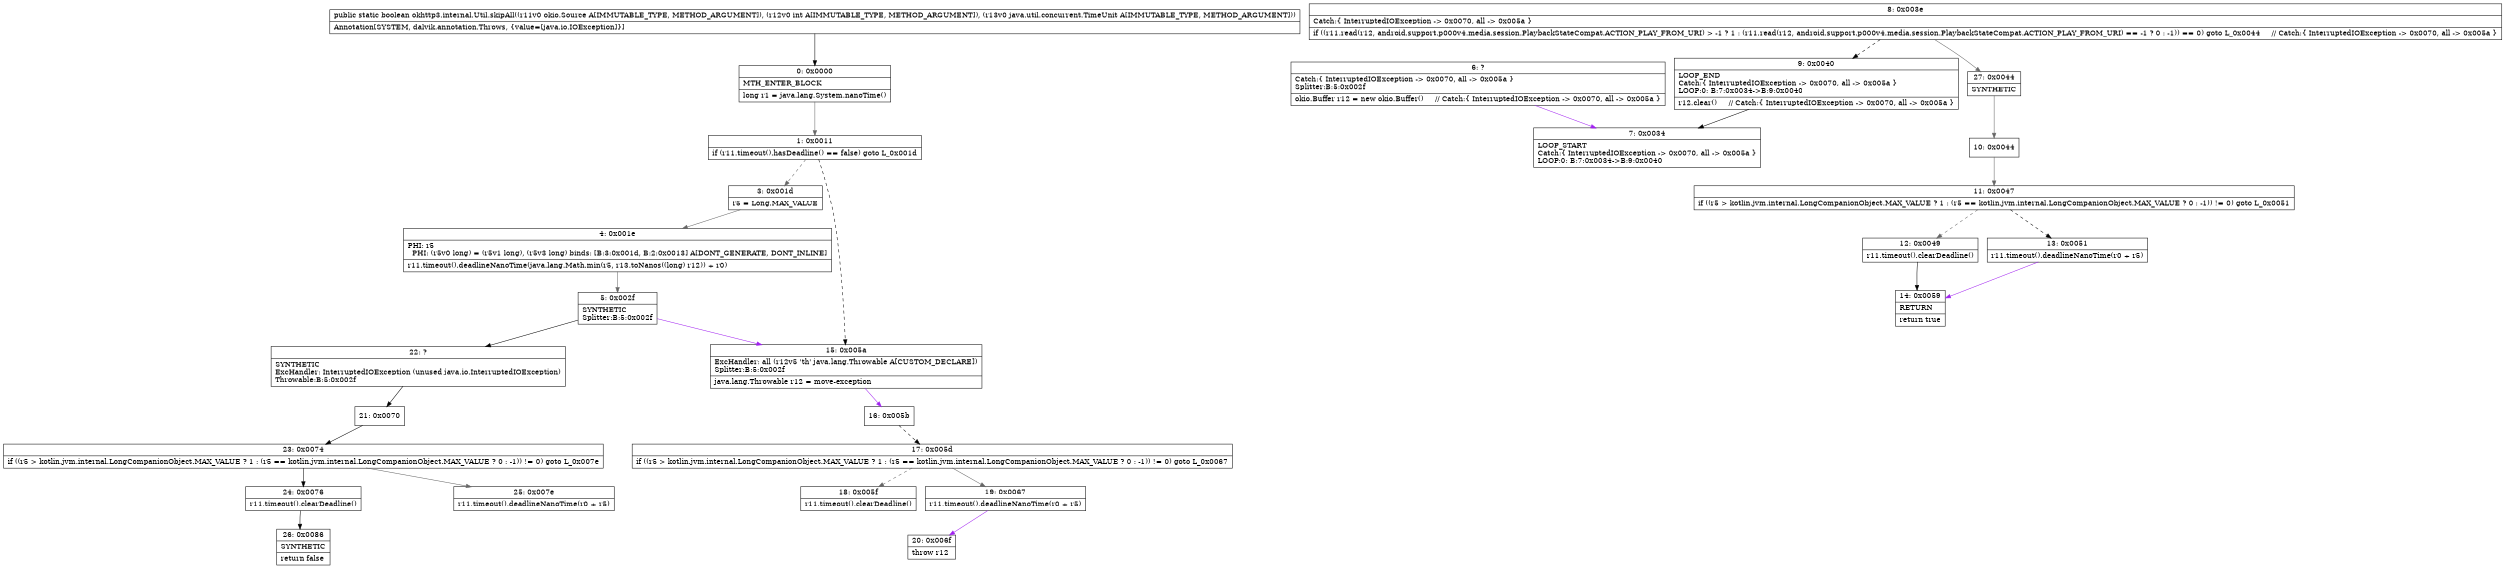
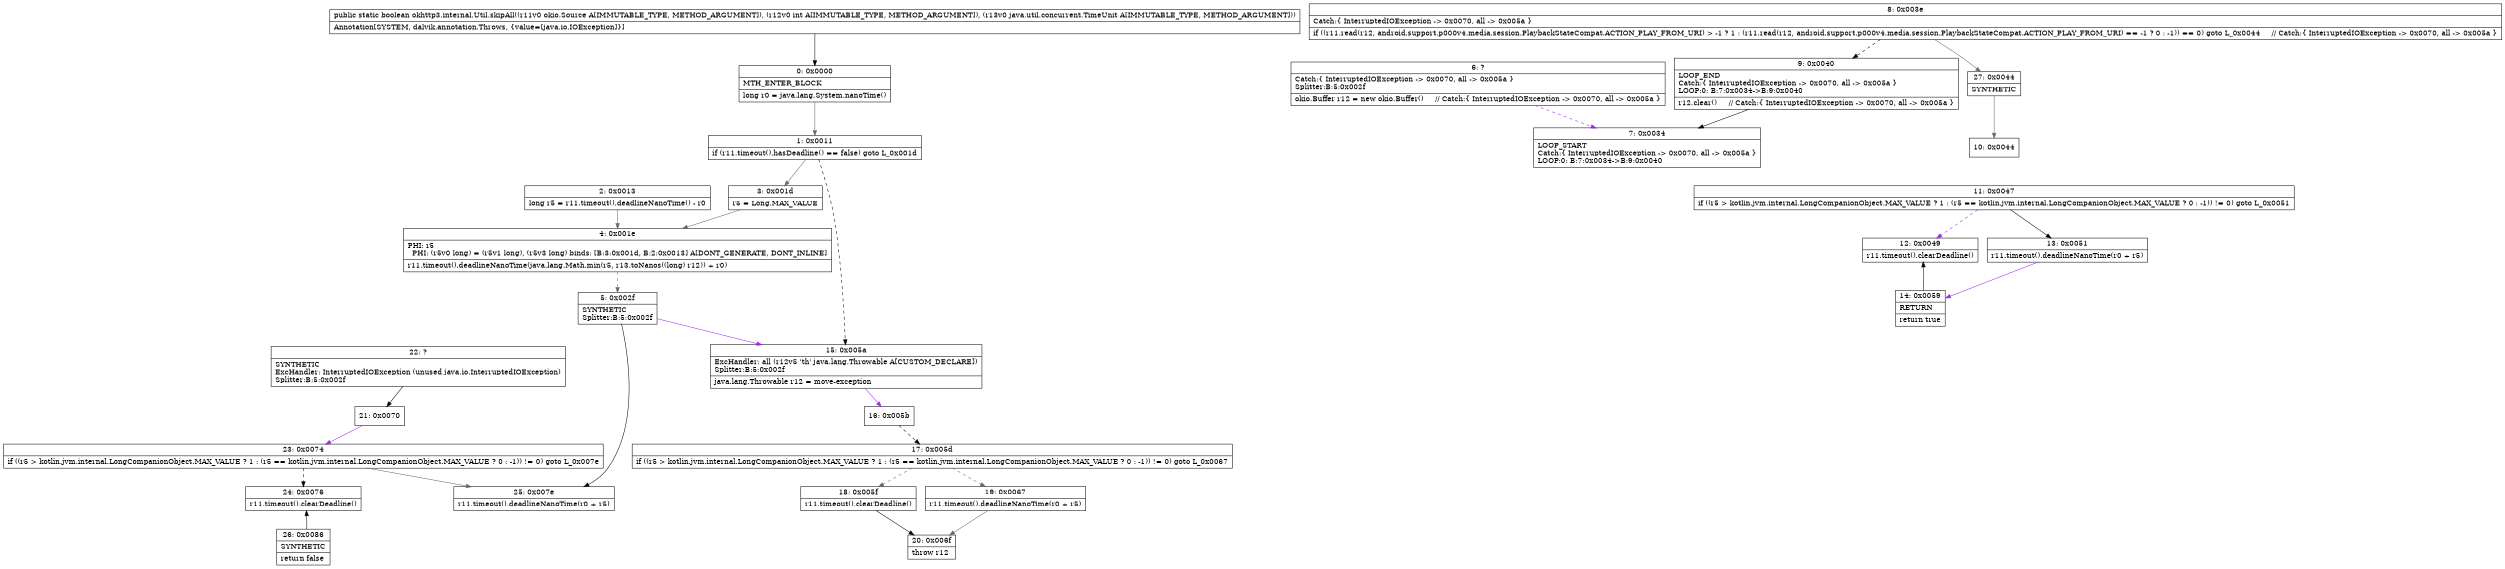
  digraph {
    node [shape=record]
    edge [color=gray40]
-   n1 [label="{0\:\ 0x0000|MTH_ENTER_BLOCK\l|long r1 = java.lang.System.nanoTime()\l}"]
+   n1 [label="{0\:\ 0x0000|MTH_ENTER_BLOCK\l|long r0 = java.lang.System.nanoTime()\l}"]
    n2 [label="{1\:\ 0x0011|if (r11.timeout().hasDeadline() == false) goto L_0x001d\l}"]
    n3 [label="{3\:\ 0x001d|r5 = Long.MAX_VALUE\l}"]
    n4 [label="{15\:\ 0x005a|ExcHandler: all (r12v5 'th' java.lang.Throwable A[CUSTOM_DECLARE])\lSplitter:B:5:0x002f\l|java.lang.Throwable r12 = move\-exception\l}"]
+   n5 [label="{2\:\ 0x0013|long r5 = r11.timeout().deadlineNanoTime() \- r0\l}"]
    n6 [label="{4\:\ 0x001e|PHI: r5 \l  PHI: (r5v0 long) = (r5v1 long), (r5v3 long) binds: [B:3:0x001d, B:2:0x0013] A[DONT_GENERATE, DONT_INLINE]\l|r11.timeout().deadlineNanoTime(java.lang.Math.min(r5, r13.toNanos((long) r12)) + r0)\l}"]
    n7 [label="{5\:\ 0x002f|SYNTHETIC\lSplitter:B:5:0x002f\l}"]
-   n8 [label="{22\:\ ?|SYNTHETIC\lExcHandler: InterruptedIOException (unused java.io.InterruptedIOException)\lThrowable:B:5:0x002f\l}"]
+   n8 [label="{22\:\ ?|SYNTHETIC\lExcHandler: InterruptedIOException (unused java.io.InterruptedIOException)\lSplitter:B:5:0x002f\l}"]
    n9 [label="{6\:\ ?|Catch:\{ InterruptedIOException \-\> 0x0070, all \-\> 0x005a \}\lSplitter:B:5:0x002f\l|okio.Buffer r12 = new okio.Buffer()     \/\/ Catch:\{ InterruptedIOException \-\> 0x0070, all \-\> 0x005a \}\l}"]
    n10 [label="{7\:\ 0x0034|LOOP_START\lCatch:\{ InterruptedIOException \-\> 0x0070, all \-\> 0x005a \}\lLOOP:0: B:7:0x0034\-\>B:9:0x0040\l}"]
    n11 [label="{16\:\ 0x005b}"]
    n12 [label="{21\:\ 0x0070}"]
    n13 [label="{8\:\ 0x003e|Catch:\{ InterruptedIOException \-\> 0x0070, all \-\> 0x005a \}\l|if ((r11.read(r12, android.support.p000v4.media.session.PlaybackStateCompat.ACTION_PLAY_FROM_URI) \> \-1 ? 1 : (r11.read(r12, android.support.p000v4.media.session.PlaybackStateCompat.ACTION_PLAY_FROM_URI) == \-1 ? 0 : \-1)) == 0) goto L_0x0044     \/\/ Catch:\{ InterruptedIOException \-\> 0x0070, all \-\> 0x005a \}\l}"]
    n14 [label="{9\:\ 0x0040|LOOP_END\lCatch:\{ InterruptedIOException \-\> 0x0070, all \-\> 0x005a \}\lLOOP:0: B:7:0x0034\-\>B:9:0x0040\l|r12.clear()     \/\/ Catch:\{ InterruptedIOException \-\> 0x0070, all \-\> 0x005a \}\l}"]
    n15 [label="{27\:\ 0x0044|SYNTHETIC\l}"]
    n16 [label="{10\:\ 0x0044}"]
    n17 [label="{11\:\ 0x0047|if ((r5 \> kotlin.jvm.internal.LongCompanionObject.MAX_VALUE ? 1 : (r5 == kotlin.jvm.internal.LongCompanionObject.MAX_VALUE ? 0 : \-1)) != 0) goto L_0x0051\l}"]
    n18 [label="{12\:\ 0x0049|r11.timeout().clearDeadline()\l}"]
    n19 [label="{13\:\ 0x0051|r11.timeout().deadlineNanoTime(r0 + r5)\l}"]
    n20 [label="{14\:\ 0x0059|RETURN\l|return true\l}"]
    n21 [label="{17\:\ 0x005d|if ((r5 \> kotlin.jvm.internal.LongCompanionObject.MAX_VALUE ? 1 : (r5 == kotlin.jvm.internal.LongCompanionObject.MAX_VALUE ? 0 : \-1)) != 0) goto L_0x0067\l}"]
    n22 [label="{18\:\ 0x005f|r11.timeout().clearDeadline()\l}"]
    n23 [label="{19\:\ 0x0067|r11.timeout().deadlineNanoTime(r0 + r5)\l}"]
    n24 [label="{20\:\ 0x006f|throw r12\l}"]
    n25 [label="{23\:\ 0x0074|if ((r5 \> kotlin.jvm.internal.LongCompanionObject.MAX_VALUE ? 1 : (r5 == kotlin.jvm.internal.LongCompanionObject.MAX_VALUE ? 0 : \-1)) != 0) goto L_0x007e\l}"]
    n26 [label="{24\:\ 0x0076|r11.timeout().clearDeadline()\l}"]
    n27 [label="{25\:\ 0x007e|r11.timeout().deadlineNanoTime(r0 + r5)\l}"]
    n28 [label="{26\:\ 0x0086|SYNTHETIC\l|return false\l}"]
    n29 [label="{public static boolean okhttp3.internal.Util.skipAll((r11v0 okio.Source A[IMMUTABLE_TYPE, METHOD_ARGUMENT]), (r12v0 int A[IMMUTABLE_TYPE, METHOD_ARGUMENT]), (r13v0 java.util.concurrent.TimeUnit A[IMMUTABLE_TYPE, METHOD_ARGUMENT]))  | Annotation[SYSTEM, dalvik.annotation.Throws, \{value=[java.io.IOException]\}]\l}"]
    n1 -> n2
-   n2 -> n3 [style=dashed]
+   n2 -> n3
    n2 -> n4 [color=black style=dashed]
    n3 -> n6
    n4 -> n11 [color=purple]
-   n6 -> n7
+   n5 -> n6
+   n6 -> n7 [style=dashed]
    n7 -> n4 [color=purple]
-   n7 -> n8 [color=black]
+   n7 -> n27 [color=black]
    n8 -> n12 [color=black]
-   n9 -> n10 [color=purple]
+   n9 -> n10 [color=purple style=dashed]
    n11 -> n21 [color=black style=dashed]
-   n12 -> n25 [color=black]
+   n12 -> n25 [color=purple]
    n13 -> n14 [color=black style=dashed]
    n13 -> n15
    n14 -> n10 [color=black]
    n15 -> n16
-   n16 -> n17
-   n17 -> n18 [style=dashed]
-   n17 -> n19 [color=black style=dashed]
-   n18 -> n20 [color=black]
+   n17 -> n18 [color=purple style=dashed]
+   n17 -> n19 [color=black]
+   n20 -> n18 [color=black]
    n19 -> n20 [color=purple]
    n21 -> n22 [style=dashed]
-   n21 -> n23
-   n23 -> n24 [color=purple]
-   n25 -> n26 [color=black style=solid]
+   n21 -> n23 [style=dashed]
+   n22 -> n24 [color=black]
+   n23 -> n24
+   n25 -> n26 [color=black style=dashed]
    n25 -> n27
-   n26 -> n28 [color=black]
+   n28 -> n26 [color=black]
    n29 -> n1 [color=black]
  }
